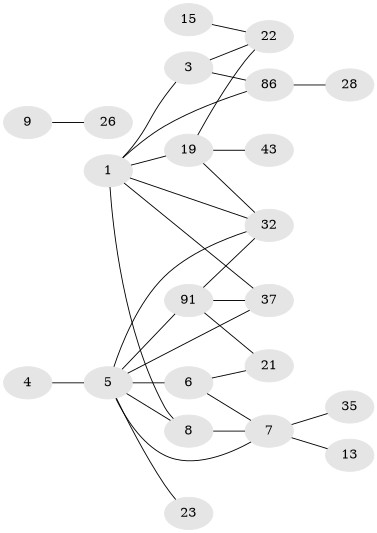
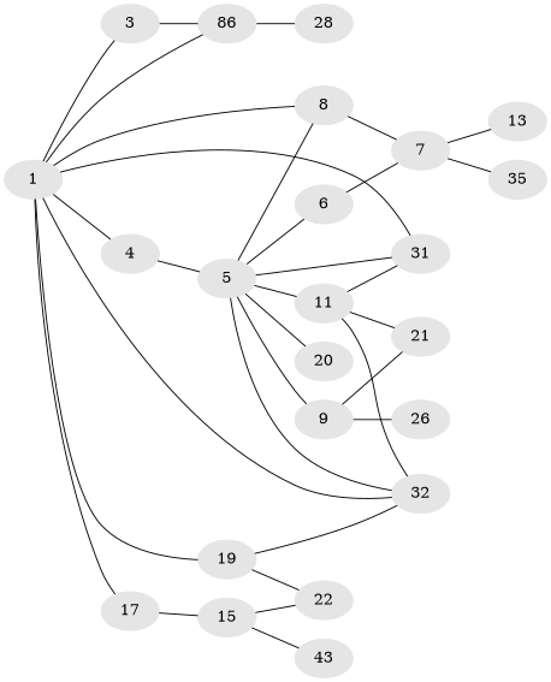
  graph {
    rankdir=LR
    node [color=gray90 style=filled]
    1 [super="+14+2+49"]
    3 [super="+23"]
    4 [super="+15"]
    8
    n5 [label=86 super="+30+48"]
+   17
    19
    32 [super="+41+38"]
-   37 [super="+46"]
+   37 [super="+46" label=31]
    22 [super="+29"]
    5 [super="+31+10"]
    7
    28 [super="+47"]
    n14 [label=15]
    43
    6
    9 [super="+33"]
-   11 [super="+44" label=91]
-   20 [super="+45" label=23]
+   11 [super="+44"]
+   20 [super="+45"]
    26
    21 [super="+34+27"]
    13
    n23 [label=35]
    1 -- 3
+   1 -- 4
    1 -- 8
    1 -- n5
+   1 -- 17
    1 -- 19
    1 -- 32
    1 -- 37
    3 -- n5 [weight=2]
-   3 -- 22
    4 -- 5
    8 -- 7
    n5 -- 28
+   17 -- n14
    19 -- 32
    19 -- 22
-   19 -- 43
+   n14 -- 43
    5 -- 8
    5 -- 32
    5 -- 37
    5 -- 6
-   5 -- 7
+   5 -- 9
    5 -- 11
    5 -- 20
    7 -- 13
    7 -- n23
    n14 -- 22
    6 -- 7
    9 -- 26
-   6 -- 21
+   9 -- 21
    11 -- 32
    11 -- 37
    11 -- 21
  }
